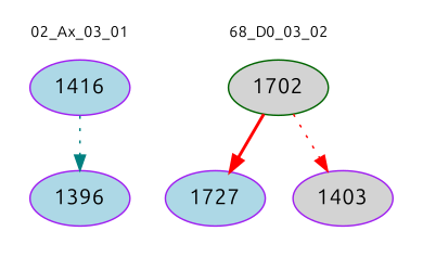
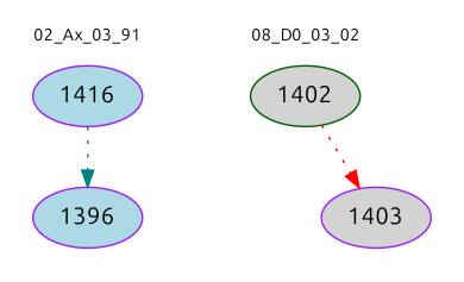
  digraph {
    fontname=Ubuntu
    node [color=purple fillcolor=lightblue fontname=Ubuntu style=filled]
    edge [color=red fontname=Ubuntu style=dotted]
    n1 [label=1416]
    n2 [label=1396]
-   n3 [color=darkgreen fillcolor=lightgrey label=1702]
-   n4 [label=1727]
+   n3 [color=darkgreen fillcolor=lightgrey label=1402]
    n5 [fillcolor=lightgrey label=1403]
    subgraph cluster_1 {
      color=white
      fontsize=10
-     label="02_Ax_03_01"
+     label="02_Ax_03_91"
      n1
      n2
    }
    subgraph cluster_2 {
      color=white
      fontsize=10
-     label="68_D0_03_02"
+     label="08_D0_03_02"
      n3
-     n4
      n5
    }
    n1 -> n2 [color=teal]
-   n3 -> n4 [style=bold]
    n3 -> n5
  }
